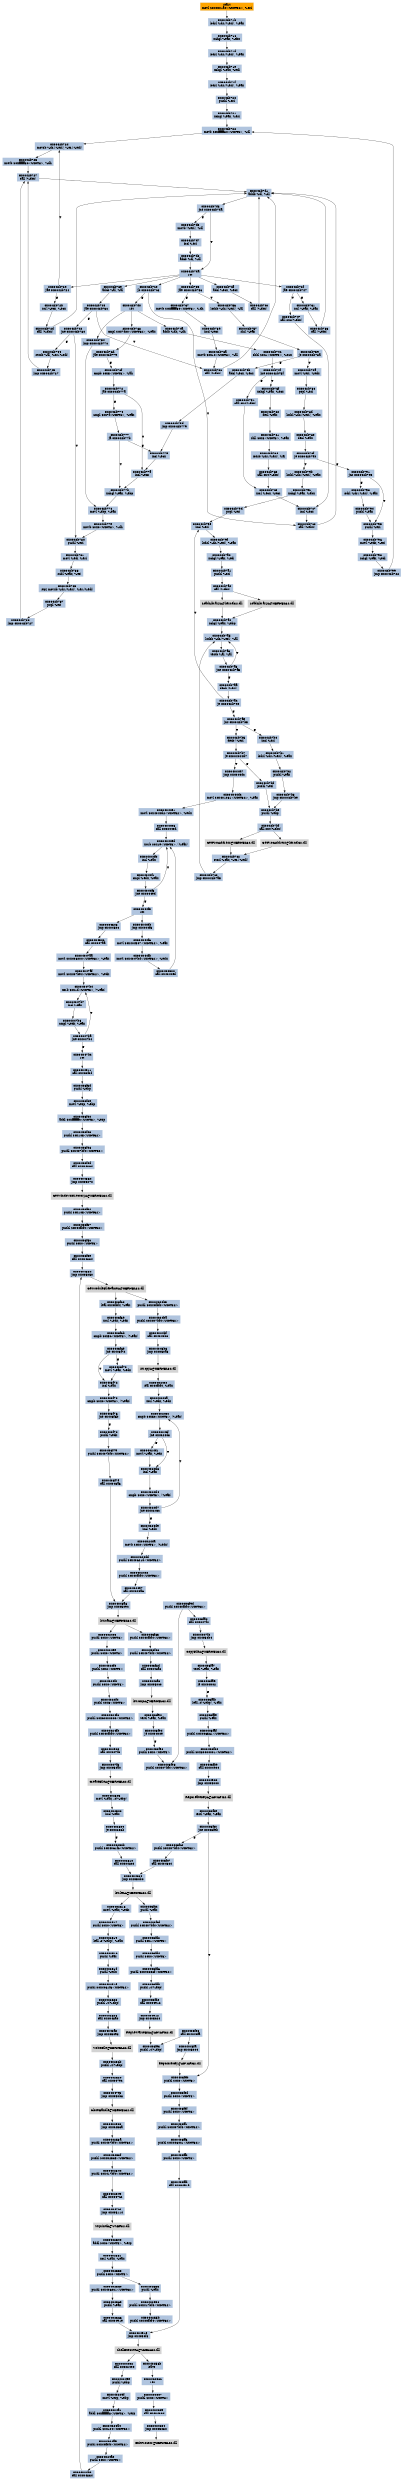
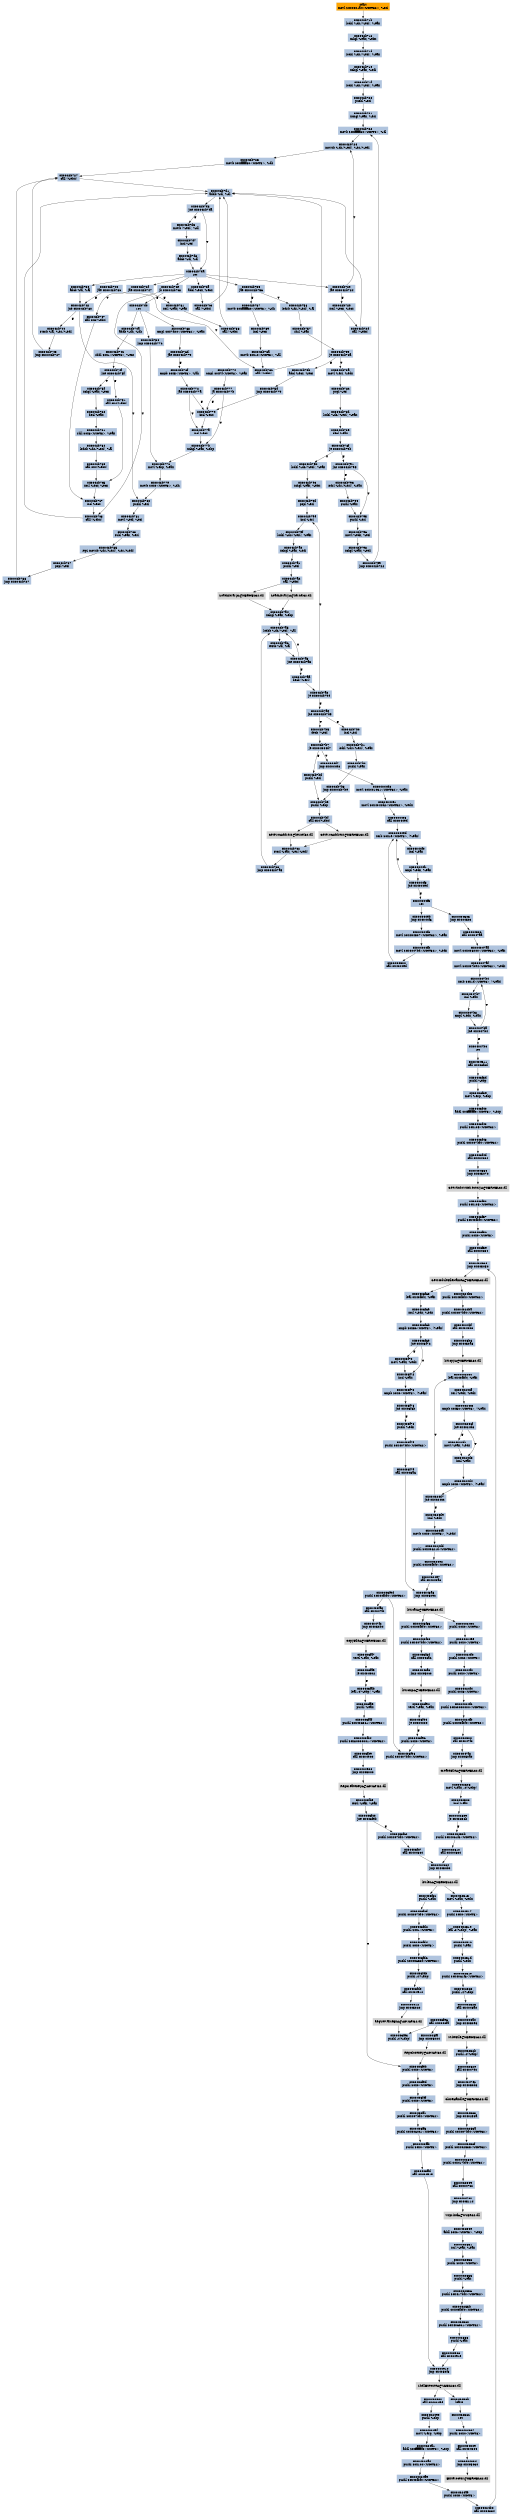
  digraph {
    node [color=lightsteelblue fillcolor=lightsteelblue shape=rectangle style=filled]
    edge [color="#000000"]
    n1 [color=lightgrey fillcolor=orange label="start\nmovl $0x4001a4<UINT32>, %esi"]
    n2 [label="0x0042b71b\nlodsl %ds:(%esi), %eax"]
    n3 [label="0x0042b71c\nxchgl %eax, %ebx"]
    n4 [label="0x0042b71d\nlodsl %ds:(%esi), %eax"]
    n5 [label="0x0042b71e\nxchgl %eax, %edi"]
    n6 [label="0x0042b71f\nlodsl %ds:(%esi), %eax"]
    n7 [label="0x0042b720\npushl %esi"]
    n8 [label="0x0042b721\nxchgl %eax, %esi"]
    n9 [label="0x0042b722\nmovb $0xffffff80<UINT8>, %dl"]
    n10 [label="0x0042b724\nmovsb %ds:(%esi), %es:(%edi)"]
    n11 [label="0x0042b725\nmovb $0xffffff80<UINT8>, %dh"]
    n12 [label="0x0042b727\ncall (%ebx)"]
    n13 [label="0x0042b7d1\naddb %dl, %dl"]
    n14 [label="0x0042b7d3\njne 0x0042b7da"]
    n15 [label="0x0042b7d5\nmovb (%esi), %dl"]
    n16 [label="0x0042b7da\nret"]
    n17 [label="0x0042b7d7\nincl %esi"]
    n18 [label="0x0042b729\njae 0x0042b724"]
    n19 [label="0x0042b72f\njae 0x0042b747"]
    n20 [label="0x0042b735\njae 0x0042b756"]
    n21 [label="0x0042b73e\nadcb %al, %al"]
    n22 [label="0x0042b7ca\nadcl %ecx, %ecx"]
    n23 [label="0x0042b7ce\njb 0x0042b7c8"]
    n24 [label="0x0042b7d8\nadcb %dl, %dl"]
    n25 [label="0x0042b72b\nxorl %ecx, %ecx"]
    n26 [label="0x0042b731\nxorl %eax, %eax"]
    n27 [label="0x0042b747\ncall 0x8(%ebx)"]
    n28 [label="0x0042b737\nmovb $0xffffff80<UINT8>, %dh"]
    n29 [label="0x0042b756\nlodsb %ds:(%esi), %al"]
    n30 [label="0x0042b740\njae 0x0042b73c"]
    n31 [label="0x0042b7cc\ncall (%ebx)"]
    n32 [label="0x0042b7c8\ncall (%ebx)"]
    n33 [label="0x0042b7d0\nret"]
    n34 [label="0x0042b72d\ncall (%ebx)"]
    n35 [label="0x0042b733\ncall (%ebx)"]
    n36 [label="0x0042b7c7\nincl %ecx"]
    n37 [label="0x0042b739\nincl %ecx"]
    n38 [label="0x0042b757\nshrl %eax"]
    n39 [label="0x0042b73a\nmovb $0x10<UINT8>, %al"]
    n40 [label="0x0042b73c\ncall (%ebx)"]
    n41 [label="0x0042b742\njne 0x0042b780"]
    n42 [label="0x0042b780\npushl %esi"]
    n43 [label="0x0042b744\nstosb %al, %es:(%edi)"]
    n44 [label="0x0042b781\nmovl %edi, %esi"]
    n45 [label="0x0042b745\njmp 0x0042b727"]
    n46 [label="0x0042b783\nsubl %eax, %esi"]
    n47 [label="0x0042b785\nrepz movsb %ds:(%esi), %es:(%edi)"]
    n48 [label="0x0042b787\npopl %esi"]
    n49 [label="0x0042b788\njmp 0x0042b727"]
    n50 [label="0x0042b759\nje 0x0042b78a"]
    n51 [label="0x0042b75b\nadcl %ecx, %ecx"]
    n52 [label="0x0042b78a\nmovl %esi, %edx"]
    n53 [label="0x0042b75d\njmp 0x0042b779"]
    n54 [label="0x0042b78c\npopl %esi"]
    n55 [label="0x0042b779\nincl %ecx"]
    n56 [label="0x0042b77a\nincl %ecx"]
    n57 [label="0x0042b77b\nxchgl %eax, %ebp"]
    n58 [label="0x0042b77c\nmovl %ebp, %eax"]
    n59 [label="0x0042b77e\nmovb $0x0<UINT8>, %dh"]
    n60 [label="0x0042b74a\naddb %dh, %dh"]
    n61 [label="0x0042b754\njmp 0x0042b77c"]
    n62 [label="2x0042b768\ncmpl $0x7d00<UINT32>, %eax"]
    n63 [label="0x0042b74c\nsbbl $0x1<UINT8>, %ecx"]
    n64 [label="0x0042b76d\njae 0x0042b779"]
    n65 [label="0x0042b74f\njne 0x0042b75f"]
    n66 [label="0x0042b751\ncall 0x4(%ebx)"]
    n67 [label="0x0042b75f\nxchgl %eax, %ecx"]
    n68 [label="0x0042b7c5\nxorl %ecx, %ecx"]
    n69 [label="0x0042b760\ndecl %eax"]
    n70 [label="0x0042b761\nshll $0x8<UINT8>, %eax"]
    n71 [label="0x0042b764\nlodsb %ds:(%esi), %al"]
    n72 [label="0x0042b765\ncall 0x4(%ebx)"]
    n73 [label="0x0042b76f\ncmpb $0x5<UINT8>, %ah"]
    n74 [label="0x0042b772\njae 0x0042b77a"]
    n75 [label="0x0042b774\ncmpl $0x7f<UINT8>, %eax"]
    n76 [label="0x0042b777\nja 0x0042b77b"]
    n77 [label="0x0042b78d\nlodsl %ds:(%esi), %eax"]
    n78 [label="0x0042b78e\ndecl %eax"]
    n79 [label="0x0042b78f\nje 0x0042b79b"]
    n80 [label="0x0042b791\njns 0x0042b795"]
    n81 [label="0x0042b79b\nlodsl %ds:(%esi), %eax"]
    n82 [label="0x0042b795\npushl %esi"]
    n83 [label="0x0042b793\nlodsl %ds:(%esi), %eax"]
    n84 [label="0x0042b79c\nxchgl %eax, %ebx"]
    n85 [label="0x0042b796\nmovl %edx, %esi"]
    n86 [label="0x0042b794\npushl %eax"]
    n87 [label="0x0042b798\nxchgl %eax, %edi"]
    n88 [label="0x0042b799\njmp 0x0042b722"]
    n89 [label="0x0042b79d\npopl %esi"]
    n90 [label="0x0042b79e\nincl %esi"]
    n91 [label="0x0042b79f\nlodsl %ds:(%esi), %eax"]
    n92 [label="0x0042b7a0\nxchgl %eax, %edi"]
    n93 [label="0x0042b7a1\npushl %esi"]
    n94 [label="0x0042b7a2\ncall (%ebx)"]
    n95 [color=lightgrey fillcolor=lightgrey label="LoadLibraryA@kernel32.dll"]
    n96 [color=lightgrey fillcolor=lightgrey label="LoadLibraryA@KERNEL32.dll"]
    n97 [label="0x0042b7a4\nxchgl %eax, %ebp"]
    n98 [label="0x0042b7a5\nlodsb %ds:(%esi), %al"]
    n99 [label="0x0042b7a6\ntestb %al, %al"]
    n100 [label="0x0042b7a8\njne 0x0042b7a5"]
    n101 [label="0x0042b7aa\ndecb (%esi)"]
    n102 [label="0x0042b7ac\nje 0x0042b79e"]
    n103 [label="0x0042b7ae\njns 0x0042b7b5"]
    n104 [label="0x0042b7b5\ndecb (%esi)"]
    n105 [label="0x0042b7b0\nincl %esi"]
    n106 [label="0x0042b7b7\nje 0x004044d7"]
    n107 [label="0x0042b7b1\nlodsl %ds:(%esi), %eax"]
    n108 [label="0x0042b7bd\npushl %esi"]
    n109 [label="0x004044d7\njmp 0x4044dc"]
    n110 [label="0x0042b7be\npushl %ebp"]
    n111 [label="0x004044dc\nmovl $0x401031<UINT32>, %eax"]
    n112 [label="0x0042b7bf\ncall 0x4(%ebx)"]
    n113 [color=lightgrey fillcolor=lightgrey label="GetProcAddress@kernel32.dll"]
    n114 [color=lightgrey fillcolor=lightgrey label="GetProcAddress@KERNEL32.dll"]
    n115 [label="0x0042b7c2\nstosl %eax, %es:(%edi)"]
    n116 [label="0x0042b7c3\njmp 0x0042b7a5"]
    n117 [label="0x0042b7b2\npushl %eax"]
    n118 [label="0x0042b7b3\njmp 0x0042b7be"]
    n119 [label="0x004044e1\nmovl $0x4044d2<UINT32>, %edx"]
    n120 [label="0x004044e6\ncall 0x4044ed"]
    n121 [label="0x004044ed\nxorb $0x1e<UINT8>, (%eax)"]
    n122 [label="0x004044f0\nincl %eax"]
    n123 [label="0x004044f1\ncmpl %edx, %eax"]
    n124 [label="0x004044f3\njne 0x4044ed"]
    n125 [label="0x004044f5\nret"]
    n126 [label="0x004044eb\njmp 0x4044f6"]
    n127 [label="0x00404505\njmp 0x40450c"]
    n128 [label="0x004044f6\nmovl $0x404507<UINT32>, %eax"]
    n129 [label="0x0040450c\ncall 0x4047aa"]
    n130 [label="0x004044fb\nmovl $0x4047bd<UINT32>, %edx"]
    n131 [label="0x00404500\ncall 0x4044ed"]
    n132 [label="0x004047aa\nmovl $0x406000<UINT32>, %eax"]
    n133 [label="0x004047af\nmovl $0x407be4<UINT32>, %edx"]
    n134 [label="0x004047b4\nxorb $0x1d<UINT8>, (%eax)"]
    n135 [label="0x004047b7\nincl %eax"]
    n136 [label="0x004047b8\ncmpl %edx, %eax"]
    n137 [label="0x004047ba\njne 0x4047b4"]
    n138 [label="0x004047bc\nret"]
    n139 [label="0x00404511\ncall 0x403f3d"]
    n140 [label="0x00403f3d\npushl %ebp"]
    n141 [label="0x00403f3e\nmovl %esp, %ebp"]
    n142 [label="0x00403f40\naddl $0xfffffffc<UINT8>, %esp"]
    n143 [label="0x00403f43\npushl $0x105<UINT32>"]
    n144 [label="0x00403f48\npushl $0x407bf4<UINT32>"]
    n145 [label="0x00403f4d\ncall 0x404864"]
    n146 [label="0x00404864\njmp 0x405070"]
    n147 [color=lightgrey fillcolor=lightgrey label="GetWindowsDirectoryA@KERNEL32.dll"]
    n148 [label="0x00403f52\npushl $0x105<UINT32>"]
    n149 [label="0x00403f57\npushl $0x40fbf4<UINT32>"]
    n150 [label="0x00403f5c\npushl $0x0<UINT8>"]
    n151 [label="0x00403f5e\ncall 0x404834"]
    n152 [label="0x00404834\njmp 0x405050"]
    n153 [color=lightgrey fillcolor=lightgrey label="GetModuleFileNameA@KERNEL32.dll"]
    n154 [label="0x00403f63\nleal 0x40fbf4, %eax"]
    n155 [label="0x004024b5\npushl $0x40fbf4<UINT32>"]
    n156 [label="0x00403f69\nxorl %edx, %edx"]
    n157 [label="0x004024ba\npushl $0x407bf4<UINT32>"]
    n158 [label="0x00403f6b\ncmpb $0x5c<UINT8>, (%eax)"]
    n159 [label="0x00403f6e\njne 0x403f72"]
    n160 [label="0x00403f72\nincl %eax"]
    n161 [label="0x00403f70\nmovl %eax, %edx"]
    n162 [label="0x00403f73\ncmpb $0x0<UINT8>, (%eax)"]
    n163 [label="0x00403f76\njne 0x403f6b"]
    n164 [label="0x00403f78\npushl %edx"]
    n165 [label="0x00403f79\npushl $0x407bf4<UINT32>"]
    n166 [label="0x00403f7e\ncall 0x4048a6"]
    n167 [label="0x004048a6\njmp 0x40509c"]
    n168 [color=lightgrey fillcolor=lightgrey label="lstrcatA@KERNEL32.dll"]
    n169 [label="0x00403f83\npushl $0x40fbf4<UINT32>"]
    n170 [label="0x004024ec\npushl $0x0<UINT8>"]
    n171 [label="0x00403f88\npushl $0x407bf4<UINT32>"]
    n172 [label="0x004024ee\npushl $0x0<UINT8>"]
    n173 [label="0x00403f8d\ncall 0x4048ac"]
    n174 [label="0x004048ac\njmp 0x4050c0"]
    n175 [color=lightgrey fillcolor=lightgrey label="lstrcmpA@KERNEL32.dll"]
    n176 [label="0x00403f92\ntestl %eax, %eax"]
    n177 [label="0x00403f94\nje 0x40400e"]
    n178 [label="0x00403f96\npushl $0x0<UINT8>"]
    n179 [label="0x00403f98\npushl $0x407bf4<UINT32>"]
    n180 [label="0x00403f9d\npushl $0x40fbf4<UINT32>"]
    n181 [label="0x00403fa2\ncall 0x4047f2"]
    n182 [label="0x004047f2\njmp 0x4050b4"]
    n183 [color=lightgrey fillcolor=lightgrey label="CopyFileA@KERNEL32.dll"]
    n184 [label="0x00403fa7\ntestl %eax, %eax"]
    n185 [label="0x00403fa9\nje 0x404002"]
    n186 [label="0x00403fab\nleal -4(%ebp), %eax"]
    n187 [label="0x00403fae\npushl %eax"]
    n188 [label="0x00403faf\npushl $0x406561<UINT32>"]
    n189 [label="0x00403fb4\npushl $0x80000001<UINT32>"]
    n190 [label="0x00403fb9\ncall 0x404900"]
    n191 [label="0x00404900\njmp 0x405000"]
    n192 [color=lightgrey fillcolor=lightgrey label="RegCreateKeyA@ADVAPI32.dll"]
    n193 [label="0x00403fbe\ntestl %eax, %eax"]
    n194 [label="0x00403fc0\njne 0x403feb"]
    n195 [label="0x00403fc2\npushl $0x407bf4<UINT32>"]
    n196 [label="0x00403feb\npushl $0x0<UINT8>"]
    n197 [label="0x00403fc7\ncall 0x4048c4"]
    n198 [label="0x00403fed\npushl $0x0<UINT8>"]
    n199 [label="0x004048c4\njmp 0x4050b0"]
    n200 [label="0x00403fef\npushl $0x0<UINT8>"]
    n201 [label="0x00403ff1\npushl $0x407bf4<UINT32>"]
    n202 [label="0x00403ff6\npushl $0x4060c1<UINT32>"]
    n203 [label="0x00403ffb\npushl $0x0<UINT8>"]
    n204 [label="0x00403ffd\ncall 0x40491e"]
    n205 [color=lightgrey fillcolor=lightgrey label="lstrlenA@KERNEL32.dll"]
    n206 [label="0x0040491e\njmp 0x4050f8"]
    n207 [label="0x00403fcc\npushl %eax"]
    n208 [label="0x00402515\nmovl %eax, %edx"]
    n209 [color=lightgrey fillcolor=lightgrey label="ShellExecuteA@SHELL32.dll"]
    n210 [label="0x00404002\ncall 0x40249e"]
    n211 [label="0x0040256b\nleave "]
    n212 [label="0x00403fcd\npushl $0x407bf4<UINT32>"]
    n213 [label="0x00402517\npushl $0x0<UINT8>"]
    n214 [label="0x00403fd2\npushl $0x1<UINT8>"]
    n215 [label="0x0040249e\npushl %ebp"]
    n216 [label="0x0040256c\nret"]
    n217 [label="0x0040249f\nmovl %esp, %ebp"]
    n218 [label="0x00403fd4\npushl $0x0<UINT8>"]
    n219 [label="0x00403fd6\npushl $0x40658f<UINT32>"]
    n220 [label="0x00403fdb\npushl -4(%ebp)"]
    n221 [label="0x00403fde\ncall 0x404912"]
    n222 [label="0x00404912\njmp 0x405020"]
    n223 [color=lightgrey fillcolor=lightgrey label="RegSetValueExA@ADVAPI32.dll"]
    n224 [label="0x00403fe3\npushl -4(%ebp)"]
    n225 [label="0x00403fe6\ncall 0x4048fa"]
    n226 [label="0x004048fa\njmp 0x405004"]
    n227 [color=lightgrey fillcolor=lightgrey label="RegCloseKey@ADVAPI32.dll"]
    n228 [label="0x004024a1\naddl $0xfffffff8<UINT8>, %esp"]
    n229 [label="0x004024a4\npushl $0x104<UINT32>"]
    n230 [label="0x004024a9\npushl $0x40fbf4<UINT32>"]
    n231 [label="0x004024ae\npushl $0x0<UINT8>"]
    n232 [label="0x004024b0\ncall 0x404834"]
    n233 [label="0x004024bf\ncall 0x4048b8"]
    n234 [label="0x004048b8\njmp 0x4050a8"]
    n235 [color=lightgrey fillcolor=lightgrey label="lstrcpyA@KERNEL32.dll"]
    n236 [label="0x004024c4\nleal 0x40fbf4, %eax"]
    n237 [label="0x004024ca\nxorl %edx, %edx"]
    n238 [label="0x004024cc\ncmpb $0x5c<UINT8>, (%eax)"]
    n239 [label="0x004024cf\njne 0x4024d3"]
    n240 [label="0x004024d3\nincl %eax"]
    n241 [label="0x004024d1\nmovl %eax, %edx"]
    n242 [label="0x004024d4\ncmpb $0x0<UINT8>, (%eax)"]
    n243 [label="0x004024d7\njne 0x4024cc"]
    n244 [label="0x004024d9\nincl %edx"]
    n245 [label="0x004024da\nmovb $0x0<UINT8>, (%edx)"]
    n246 [label="0x004024dd\npushl $0x40621d<UINT32>"]
    n247 [label="0x004024e2\npushl $0x40fbf4<UINT32>"]
    n248 [label="0x004024e7\ncall 0x4048a6"]
    n249 [label="0x004024f0\npushl $0x2<UINT8>"]
    n250 [label="0x004024f2\npushl $0x0<UINT8>"]
    n251 [label="0x004024f4\npushl $0x3<UINT8>"]
    n252 [label="0x004024f6\npushl $0xc0000000<UINT32>"]
    n253 [label="0x004024fb\npushl $0x40fbf4<UINT32>"]
    n254 [label="0x00402500\ncall 0x4047f8"]
    n255 [label="0x004047f8\njmp 0x4050a0"]
    n256 [color=lightgrey fillcolor=lightgrey label="CreateFileA@KERNEL32.dll"]
    n257 [label="0x00402505\nmovl %eax, -4(%ebp)"]
    n258 [label="0x00402508\nincl %eax"]
    n259 [label="0x00402509\nje 0x40256b"]
    n260 [label="0x0040250b\npushl $0x4061f6<UINT32>"]
    n261 [label="0x00402510\ncall 0x4048c4"]
    n262 [label="0x00402519\nleal -8(%ebp), %eax"]
    n263 [label="0x0040251c\npushl %eax"]
    n264 [label="0x0040251d\npushl %edx"]
    n265 [label="0x0040251e\npushl $0x4061f6<UINT32>"]
    n266 [label="0x00402523\npushl -4(%ebp)"]
    n267 [label="0x00402526\ncall 0x4048a0"]
    n268 [label="0x004048a0\njmp 0x405098"]
    n269 [color=lightgrey fillcolor=lightgrey label="WriteFile@KERNEL32.dll"]
    n270 [label="0x0040252b\npushl -4(%ebp)"]
    n271 [label="0x0040252e\ncall 0x4047ec"]
    n272 [label="0x004047ec\njmp 0x4050b8"]
    n273 [color=lightgrey fillcolor=lightgrey label="CloseHandle@KERNEL32.dll"]
    n274 [label="0x00402533\njmp 0x40253a"]
    n275 [label="0x0040253a\npushl $0x407bf4<UINT32>"]
    n276 [label="0x0040253f\npushl $0x402535<UINT32>"]
    n277 [label="0x00402544\npushl $0x417bf4<UINT32>"]
    n278 [label="0x00402549\ncall 0x4047c2"]
    n279 [label="0x004047c2\njmp 0x405114"]
    n280 [color=lightgrey fillcolor=lightgrey label="wsprintfA@USER32.dll"]
    n281 [label="0x0040254e\naddl $0xc<UINT8>, %esp"]
    n282 [label="0x00402551\nxorl %eax, %eax"]
    n283 [label="0x00402553\npushl $0x0<UINT8>"]
    n284 [label="0x00402555\npushl %eax"]
    n285 [label="0x00402556\npushl $0x417bf4<UINT32>"]
    n286 [label="0x0040255b\npushl $0x40fbf4<UINT32>"]
    n287 [label="0x00402560\npushl $0x4060c1<UINT32>"]
    n288 [label="0x00402565\npushl %eax"]
    n289 [label="0x00402566\ncall 0x40491e"]
    n290 [label="0x00404007\npushl $0x0<UINT8>"]
    n291 [label="0x00404009\ncall 0x404804"]
    n292 [label="0x00404804\njmp 0x405030"]
    n293 [color=lightgrey fillcolor=lightgrey label="ExitProcess@KERNEL32.dll"]
    n1 -> n2
    n2 -> n3
    n3 -> n4
    n4 -> n5
    n5 -> n6
    n6 -> n7
    n7 -> n8
    n8 -> n9
    n9 -> n10
    n10 -> n11
    n11 -> n12
    n12 -> n13
    n13 -> n14
    n14 -> n15 [label=F]
    n14 -> n16 [label=T]
    n15 -> n17
    n16 -> n18
    n16 -> n19
    n16 -> n20
    n16 -> n21
    n16 -> n22
    n16 -> n23
    n17 -> n24
    n18 -> n10 [label=T]
    n18 -> n25 [label=F]
    n19 -> n26 [label=F]
    n19 -> n27 [label=T]
    n20 -> n28 [label=F]
    n20 -> n29 [label=T]
-   n21 -> n30
+   n21 -> n41
    n22 -> n31
    n23 -> n32 [label=T]
    n23 -> n33 [label=F]
    n24 -> n16
    n25 -> n34
    n26 -> n35
    n27 -> n36
    n28 -> n37
    n29 -> n38
    n30 -> n40 [label=T]
    n30 -> n41 [label=F]
    n31 -> n13
    n32 -> n13
    n33 -> n60
    n33 -> n61
    n33 -> n62
    n34 -> n13
    n35 -> n13
    n36 -> n32
    n37 -> n39
    n38 -> n50
    n39 -> n40
    n40 -> n13
    n41 -> n42 [label=T]
    n41 -> n43 [label=F]
    n42 -> n44
    n43 -> n45
    n44 -> n46
    n45 -> n12
    n46 -> n47
    n47 -> n48
    n48 -> n49
    n49 -> n12
    n50 -> n51 [label=F]
    n50 -> n52 [label=T]
    n51 -> n53
    n52 -> n54
    n53 -> n55
    n54 -> n77
    n55 -> n56
    n56 -> n57
    n57 -> n58
    n58 -> n59
    n59 -> n42
    n60 -> n63
    n61 -> n58
    n62 -> n64
    n63 -> n65
    n64 -> n73 [label=F]
    n65 -> n66 [label=F]
    n65 -> n67 [label=T]
    n66 -> n68
    n67 -> n69
    n68 -> n36
    n69 -> n70
    n70 -> n71
    n71 -> n72
    n72 -> n68
    n73 -> n74
    n74 -> n56 [label=T]
-   n74 -> n75 [label=F]
+   n74 -> n55 [label=F]
    n75 -> n76
    n76 -> n55 [label=F]
    n76 -> n57 [label=T]
    n77 -> n78
    n78 -> n79
    n79 -> n80 [label=F]
    n79 -> n81 [label=T]
    n80 -> n82 [label=T]
    n80 -> n83 [label=F]
    n81 -> n84
    n82 -> n85
    n83 -> n86
    n84 -> n89
    n85 -> n87
    n86 -> n82
    n87 -> n88
    n88 -> n9
    n89 -> n90
    n90 -> n91
    n91 -> n92
    n92 -> n93
    n93 -> n94
    n94 -> n95
    n94 -> n96
    n95 -> n97
    n96 -> n97
    n97 -> n98
    n98 -> n99
    n99 -> n100
    n100 -> n98 [label=T]
    n100 -> n101 [label=F]
    n101 -> n102
    n102 -> n90 [label=T]
    n102 -> n103 [label=F]
    n103 -> n104 [label=T]
    n103 -> n105 [label=F]
    n104 -> n106
    n105 -> n107
    n106 -> n108 [label=F]
    n106 -> n109 [label=T]
    n107 -> n117
    n108 -> n110
    n109 -> n111
    n110 -> n112
    n111 -> n119
    n112 -> n113
    n112 -> n114
    n113 -> n115
    n114 -> n115
    n115 -> n116
    n116 -> n98
    n117 -> n118
    n118 -> n110
    n119 -> n120
    n120 -> n121
    n121 -> n122
    n122 -> n123
    n123 -> n124
    n124 -> n121 [label=T]
    n124 -> n125 [label=F]
    n125 -> n126
    n125 -> n127
    n126 -> n128
    n127 -> n129
    n128 -> n130
    n129 -> n132
    n130 -> n131
    n131 -> n121
    n132 -> n133
    n133 -> n134
    n134 -> n135
    n135 -> n136
    n136 -> n137
    n137 -> n134 [label=T]
    n137 -> n138 [label=F]
    n138 -> n139
    n139 -> n140
    n140 -> n141
    n141 -> n142
    n142 -> n143
    n143 -> n144
    n144 -> n145
    n145 -> n146
    n146 -> n147
    n147 -> n148
    n148 -> n149
    n149 -> n150
    n150 -> n151
    n151 -> n152
    n152 -> n153
    n153 -> n154
    n153 -> n155
    n154 -> n156
    n155 -> n157
    n156 -> n158
    n157 -> n233
    n158 -> n159
    n159 -> n160 [label=T]
    n159 -> n161 [label=F]
    n160 -> n162
    n161 -> n160
    n162 -> n163
    n163 -> n164 [label=F]
    n164 -> n165
    n165 -> n166
    n166 -> n167
    n167 -> n168
    n168 -> n169
    n168 -> n170
    n169 -> n171
    n170 -> n172
    n171 -> n173
    n172 -> n249
    n173 -> n174
    n174 -> n175
    n175 -> n176
    n176 -> n177
    n177 -> n178 [label=F]
    n178 -> n179
    n180 -> n179
    n180 -> n181
    n181 -> n182
    n182 -> n183
    n183 -> n184
    n184 -> n185
    n185 -> n186 [label=F]
    n186 -> n187
    n187 -> n188
    n188 -> n189
    n189 -> n190
    n190 -> n191
    n191 -> n192
    n192 -> n193
    n193 -> n194
    n194 -> n195 [label=F]
    n194 -> n196 [label=T]
    n195 -> n197
    n196 -> n198
    n197 -> n199
    n198 -> n200
    n199 -> n205
    n200 -> n201
    n201 -> n202
    n202 -> n203
    n203 -> n204
    n204 -> n206
    n205 -> n207
    n205 -> n208
    n206 -> n209
    n207 -> n212
    n208 -> n213
    n209 -> n210
    n209 -> n211
    n210 -> n215
    n211 -> n216
    n212 -> n214
    n213 -> n262
    n214 -> n218
    n215 -> n217
    n216 -> n290
    n217 -> n228
    n218 -> n219
    n219 -> n220
    n220 -> n221
    n221 -> n222
    n222 -> n223
    n223 -> n224
    n225 -> n224
    n225 -> n226
    n226 -> n227
    n227 -> n196
    n228 -> n229
    n229 -> n230
    n230 -> n231
    n231 -> n232
    n232 -> n152
    n233 -> n234
    n234 -> n235
    n235 -> n236
    n236 -> n237
    n237 -> n238
    n238 -> n239
    n239 -> n240 [label=T]
    n239 -> n241 [label=F]
    n240 -> n242
    n241 -> n240
    n242 -> n243
-   n243 -> n238 [label=T]
+   n243 -> n236 [label=T]
    n243 -> n244 [label=F]
    n244 -> n245
    n245 -> n246
    n246 -> n247
    n247 -> n248
    n248 -> n167
    n249 -> n250
    n250 -> n251
    n251 -> n252
    n252 -> n253
    n253 -> n254
    n254 -> n255
    n255 -> n256
    n256 -> n257
    n257 -> n258
    n258 -> n259
    n259 -> n260 [label=F]
    n260 -> n261
    n261 -> n199
    n262 -> n263
    n263 -> n264
    n264 -> n265
    n265 -> n266
    n266 -> n267
    n267 -> n268
    n268 -> n269
    n269 -> n270
    n270 -> n271
    n271 -> n272
    n272 -> n273
    n273 -> n274
    n274 -> n275
    n275 -> n276
    n276 -> n277
    n277 -> n278
    n278 -> n279
    n279 -> n280
    n280 -> n281
    n281 -> n282
    n282 -> n283
    n283 -> n284
    n284 -> n285
    n285 -> n286
-   n283 -> n287
+   n286 -> n287
    n287 -> n288
    n288 -> n289
    n289 -> n206
    n290 -> n291
    n291 -> n292
    n292 -> n293
  }
